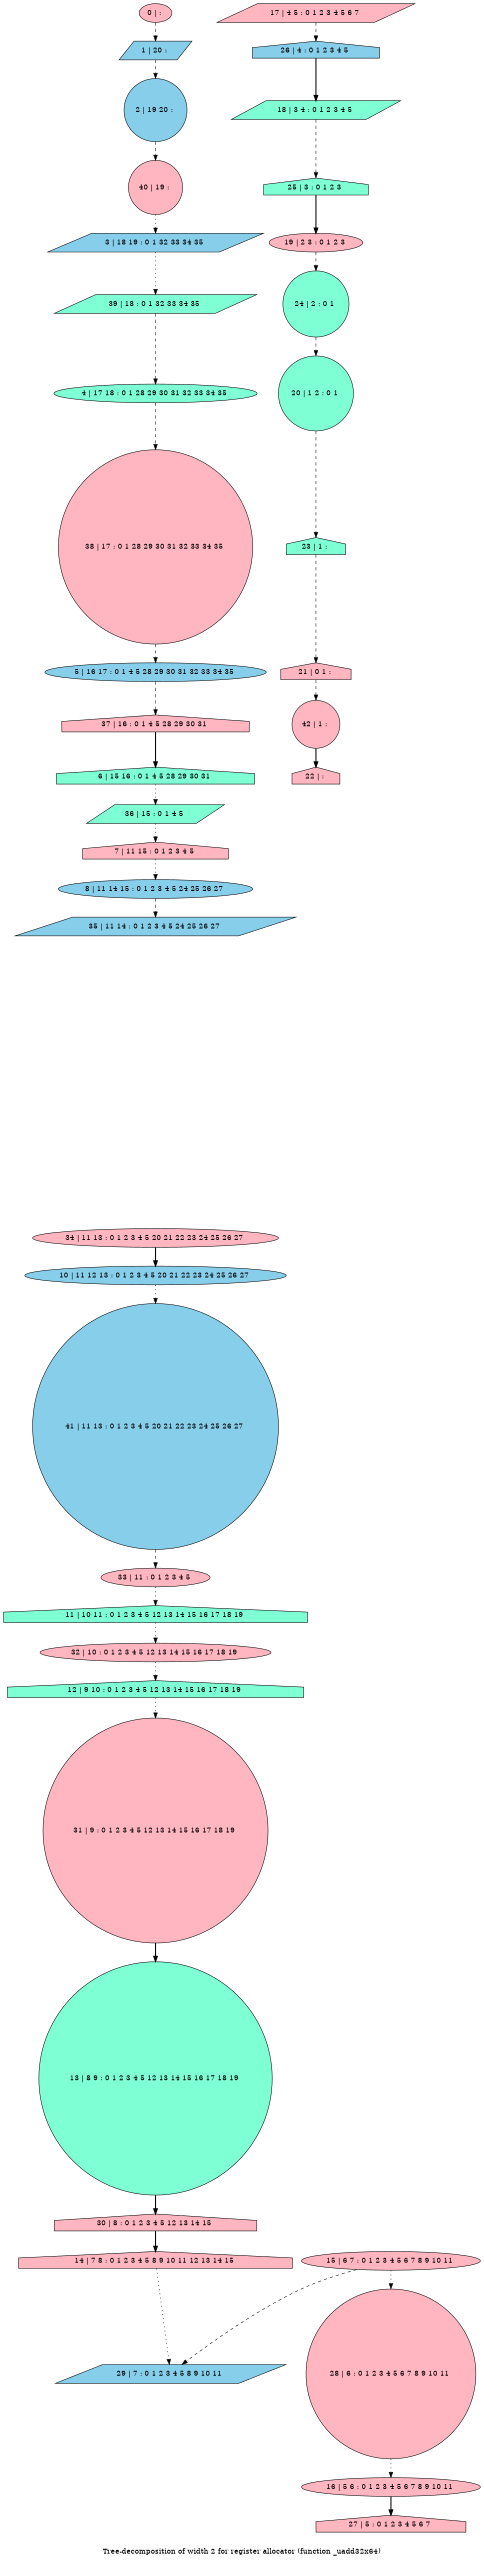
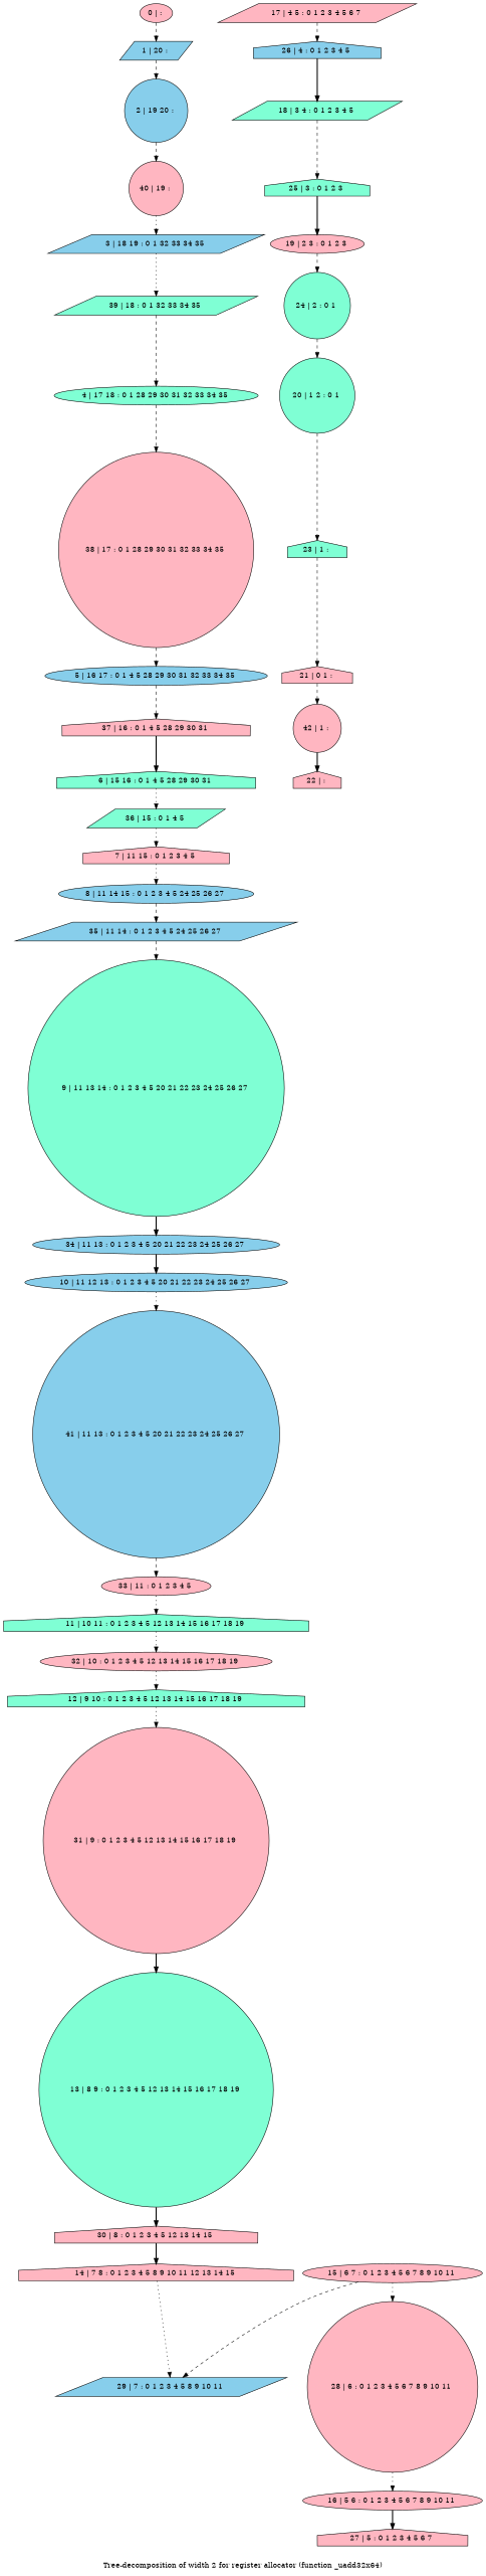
  digraph {
    label="Tree-decomposition of width 2 for register allocator (function _uadd32x64)"
    node [fillcolor=lightpink shape=house style=filled]
    edge [style=dashed]
    n1 [label="0 | : " shape=ellipse]
    n2 [fillcolor=skyblue label="1 | 20 : " shape=parallelogram]
    n3 [fillcolor=skyblue label="2 | 19 20 : " shape=circle]
    n4 [label="40 | 19 : " shape=circle]
    n5 [fillcolor=skyblue label="3 | 18 19 : 0 1 32 33 34 35 " shape=parallelogram]
    n6 [fillcolor=aquamarine label="39 | 18 : 0 1 32 33 34 35 " shape=parallelogram]
    n7 [fillcolor=aquamarine label="4 | 17 18 : 0 1 28 29 30 31 32 33 34 35 " shape=ellipse]
    n8 [label="38 | 17 : 0 1 28 29 30 31 32 33 34 35 " shape=circle]
    n9 [fillcolor=skyblue label="5 | 16 17 : 0 1 4 5 28 29 30 31 32 33 34 35 " shape=ellipse]
    n10 [label="37 | 16 : 0 1 4 5 28 29 30 31 "]
    n11 [fillcolor=aquamarine label="6 | 15 16 : 0 1 4 5 28 29 30 31 "]
    n12 [fillcolor=aquamarine label="36 | 15 : 0 1 4 5 " shape=parallelogram]
    n13 [label="7 | 11 15 : 0 1 2 3 4 5 "]
    n14 [fillcolor=skyblue label="8 | 11 14 15 : 0 1 2 3 4 5 24 25 26 27 " shape=ellipse]
    n15 [fillcolor=skyblue label="35 | 11 14 : 0 1 2 3 4 5 24 25 26 27 " shape=parallelogram]
-   n17 [label="34 | 11 13 : 0 1 2 3 4 5 20 21 22 23 24 25 26 27 " shape=ellipse]
+   n16 [fillcolor=aquamarine label="9 | 11 13 14 : 0 1 2 3 4 5 20 21 22 23 24 25 26 27 " shape=circle]
+   n17 [fillcolor=skyblue label="34 | 11 13 : 0 1 2 3 4 5 20 21 22 23 24 25 26 27 " shape=ellipse]
    n18 [fillcolor=skyblue label="10 | 11 12 13 : 0 1 2 3 4 5 20 21 22 23 24 25 26 27 " shape=ellipse]
    n19 [fillcolor=skyblue label="41 | 11 13 : 0 1 2 3 4 5 20 21 22 23 24 25 26 27 " shape=circle]
    n20 [label="33 | 11 : 0 1 2 3 4 5 " shape=ellipse]
    n21 [fillcolor=aquamarine label="11 | 10 11 : 0 1 2 3 4 5 12 13 14 15 16 17 18 19 "]
    n22 [label="32 | 10 : 0 1 2 3 4 5 12 13 14 15 16 17 18 19 " shape=ellipse]
    n23 [fillcolor=aquamarine label="12 | 9 10 : 0 1 2 3 4 5 12 13 14 15 16 17 18 19 "]
    n24 [label="31 | 9 : 0 1 2 3 4 5 12 13 14 15 16 17 18 19 " shape=circle]
    n25 [fillcolor=aquamarine label="13 | 8 9 : 0 1 2 3 4 5 12 13 14 15 16 17 18 19 " shape=circle]
    n26 [label="30 | 8 : 0 1 2 3 4 5 12 13 14 15 "]
    n27 [label="14 | 7 8 : 0 1 2 3 4 5 8 9 10 11 12 13 14 15 "]
    n28 [fillcolor=skyblue label="29 | 7 : 0 1 2 3 4 5 8 9 10 11 " shape=parallelogram]
    n29 [label="15 | 6 7 : 0 1 2 3 4 5 6 7 8 9 10 11 " shape=ellipse]
    n30 [label="28 | 6 : 0 1 2 3 4 5 6 7 8 9 10 11 " shape=circle]
    n31 [label="16 | 5 6 : 0 1 2 3 4 5 6 7 8 9 10 11 " shape=ellipse]
    n32 [label="27 | 5 : 0 1 2 3 4 5 6 7 "]
    n33 [label="17 | 4 5 : 0 1 2 3 4 5 6 7 " shape=parallelogram]
    n34 [fillcolor=skyblue label="26 | 4 : 0 1 2 3 4 5 "]
    n35 [fillcolor=aquamarine label="18 | 3 4 : 0 1 2 3 4 5 " shape=parallelogram]
    n36 [fillcolor=aquamarine label="25 | 3 : 0 1 2 3 "]
    n37 [label="19 | 2 3 : 0 1 2 3 " shape=ellipse]
    n38 [fillcolor=aquamarine label="24 | 2 : 0 1 " shape=circle]
    n39 [fillcolor=aquamarine label="20 | 1 2 : 0 1 " shape=circle]
    n40 [fillcolor=aquamarine label="23 | 1 : "]
    n41 [label="21 | 0 1 : "]
    n42 [label="42 | 1 : " shape=circle]
    n43 [label="22 | : "]
    n1 -> n2
    n2 -> n3
    n3 -> n4
    n4 -> n5 [style=dotted]
    n5 -> n6 [style=dotted]
    n6 -> n7
    n7 -> n8
    n8 -> n9
    n9 -> n10
    n10 -> n11 [style=bold]
    n11 -> n12 [style=dotted]
    n12 -> n13 [style=dotted]
    n13 -> n14 [style=dotted]
    n14 -> n15
+   n15 -> n16
+   n16 -> n17 [style=bold]
    n17 -> n18 [style=bold]
    n18 -> n19 [style=dotted]
    n19 -> n20
    n20 -> n21 [style=dotted]
    n21 -> n22 [style=dotted]
    n22 -> n23 [style=dotted]
    n23 -> n24 [style=dotted]
    n24 -> n25 [style=bold]
    n25 -> n26 [style=bold]
    n26 -> n27 [style=bold]
    n27 -> n28 [style=dotted]
    n29 -> n28
    n29 -> n30 [style=dotted]
    n30 -> n31 [style=dotted]
    n31 -> n32 [style=bold]
    n33 -> n34
    n34 -> n35 [style=bold]
    n35 -> n36
    n36 -> n37 [style=bold]
    n37 -> n38
    n38 -> n39
    n39 -> n40
    n40 -> n41
    n41 -> n42
    n42 -> n43 [style=bold]
  }
